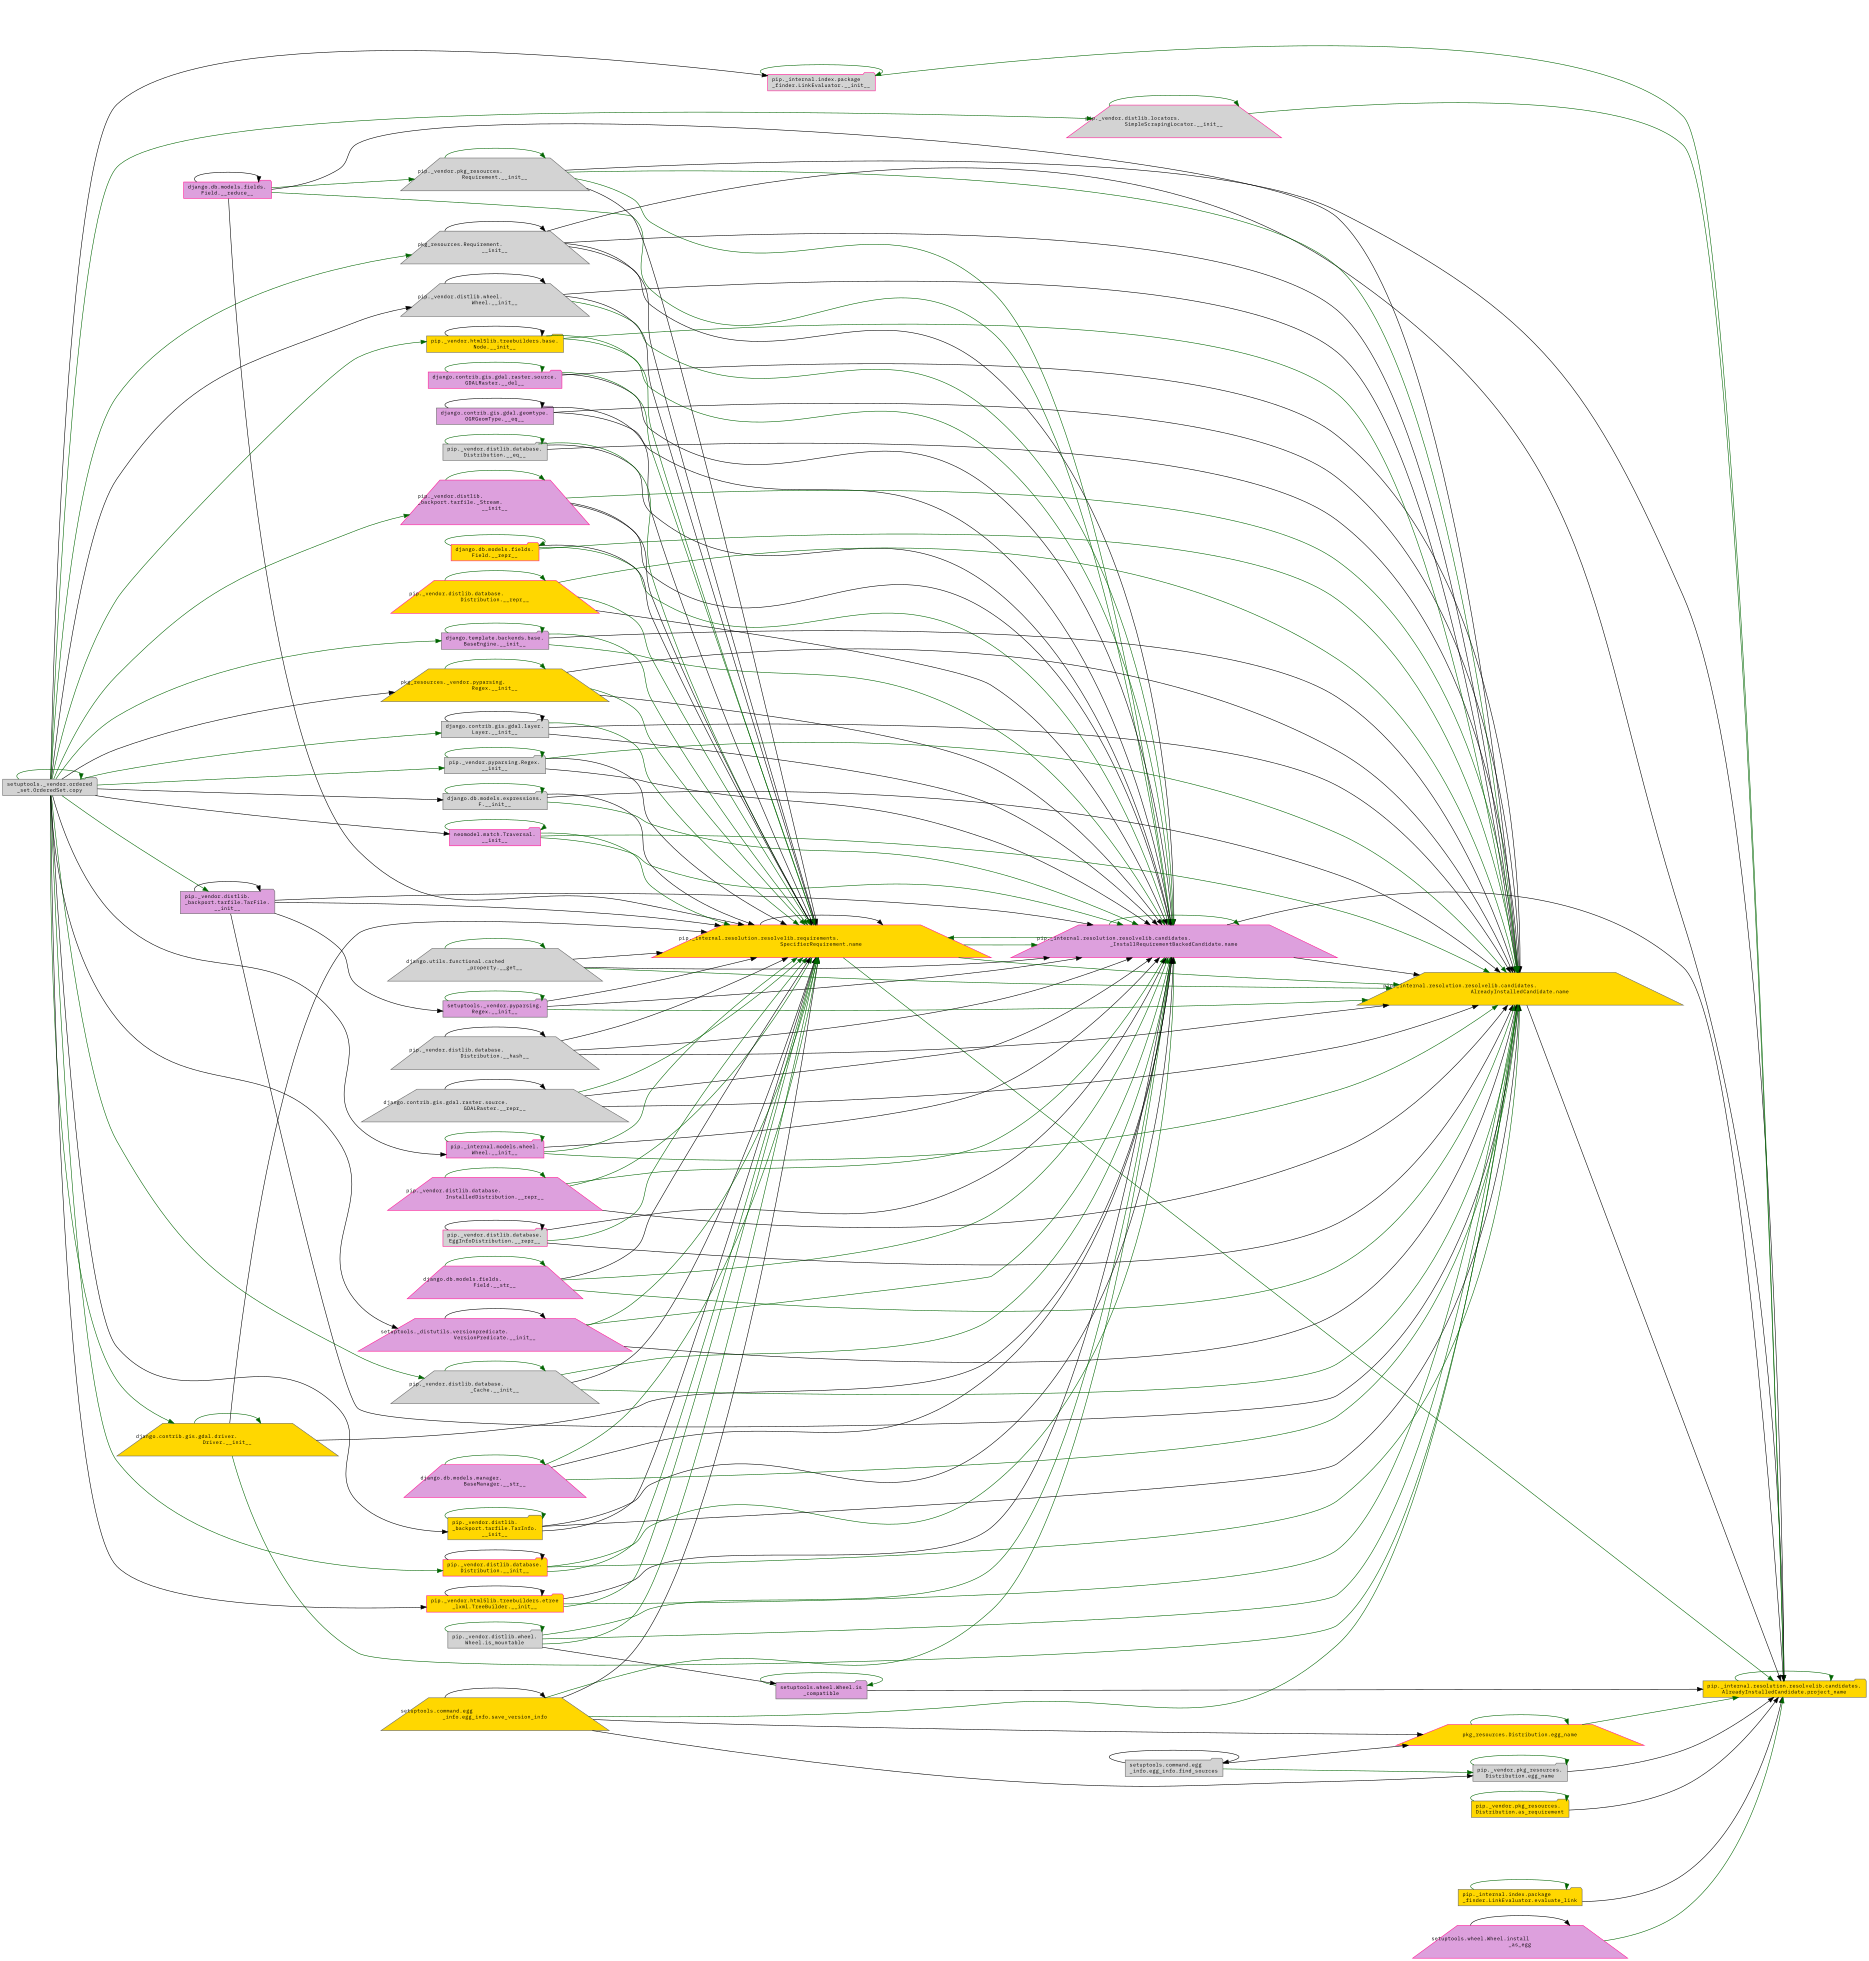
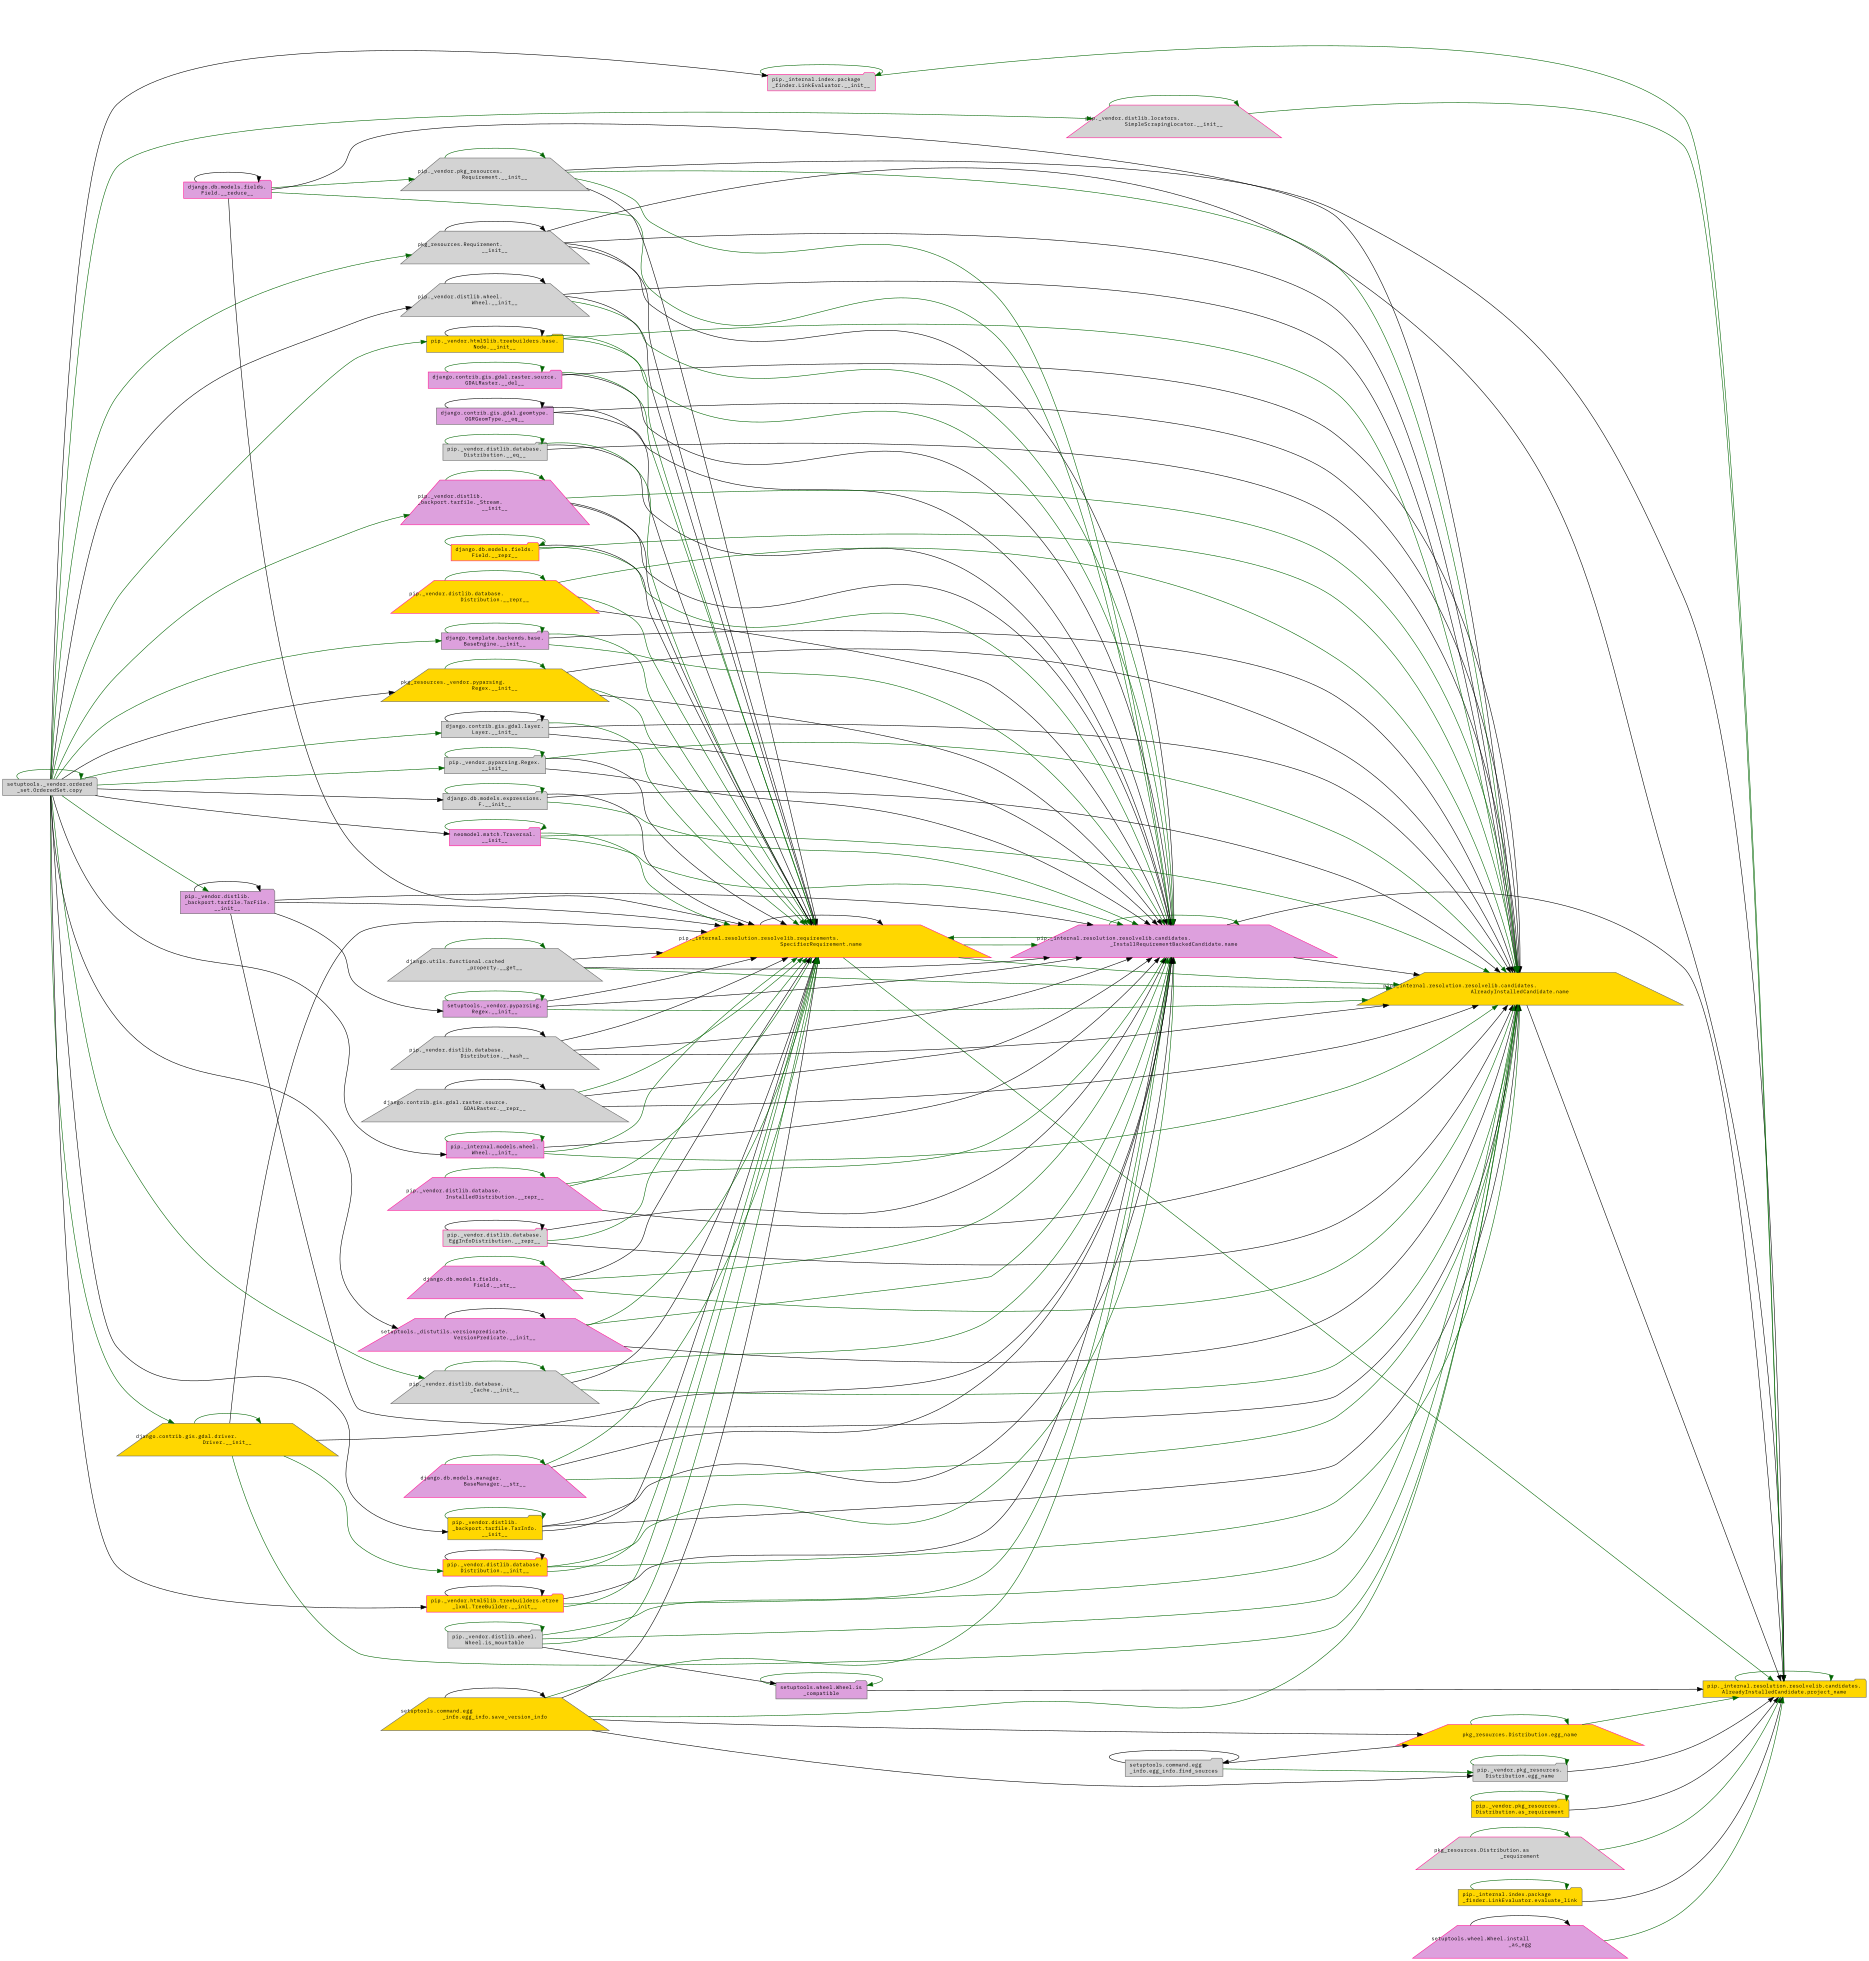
  digraph {
    fontname="IBM Plex Mono"
    rankdir=RL
    node [color=gray40 fillcolor=lightgrey fontname="IBM Plex Mono" fontsize=10 shape=folder style=filled]
    edge [color=darkgreen dir=back fontname="IBM Plex Mono" fontsize=10 labelfontname=Helvetica labelfontsize=10 style=solid]
    n1 [fillcolor=gold fontcolor=black height=0.2 label="pip._internal.resolution.resolvelib.candidates.\lAlreadyInstalledCandidate.project_name" width=0.4]
    n2 [height=0.2 label="pip._vendor.pkg_resources.\lRequirement.__init__" shape=trapezium width=0.4]
    n3 [height=0.2 label="pkg_resources.Requirement.\l__init__" shape=trapezium width=0.4]
    n4 [color=deeppink height=0.2 label="pip._internal.index.package\l_finder.LinkEvaluator.__init__" width=0.4]
    n5 [color=deeppink height=0.2 label="pip._vendor.distlib.locators.\lSimpleScrapingLocator.__init__" shape=trapezium width=0.4]
    n6 [fillcolor=gold height=0.2 label="pip._vendor.pkg_resources.\lDistribution.as_requirement" width=0.4]
+   n7 [color=deeppink height=0.2 label="pkg_resources.Distribution.as\l_requirement" shape=trapezium width=0.4]
    n8 [height=0.2 label="pip._vendor.pkg_resources.\lDistribution.egg_name" width=0.4]
    n9 [color=deeppink fillcolor=gold height=0.2 label="pkg_resources.Distribution.egg_name" shape=trapezium width=0.4]
    n10 [fillcolor=gold height=0.2 label="pip._internal.index.package\l_finder.LinkEvaluator.evaluate_link" width=0.4]
    n11 [color=deeppink fillcolor=plum height=0.2 label="setuptools.wheel.Wheel.install\l_as_egg" shape=trapezium width=0.4]
    n12 [fillcolor=plum height=0.2 label="setuptools.wheel.Wheel.is\l_compatible" width=0.4]
    n13 [color=deeppink fillcolor=plum height=0.2 label="pip._internal.resolution.resolvelib.candidates.\l_InstallRequirementBackedCandidate.name" shape=trapezium width=0.4]
    n14 [color=deeppink fillcolor=gold height=0.2 label="pip._internal.resolution.resolvelib.requirements.\lSpecifierRequirement.name" shape=trapezium width=0.4]
    n15 [fillcolor=gold height=0.2 label="pip._internal.resolution.resolvelib.candidates.\lAlreadyInstalledCandidate.name" shape=trapezium width=0.4]
    n16 [color=deeppink fillcolor=plum height=0.2 label="django.db.models.fields.\lField.__reduce__" width=0.4]
    n17 [height=0.2 label="setuptools._vendor.ordered\l_set.OrderedSet.copy" width=0.4]
    n18 [height=0.2 label="setuptools.command.egg\l_info.egg_info.find_sources" width=0.4]
    n19 [fillcolor=gold height=0.2 label="setuptools.command.egg\l_info.egg_info.save_version_info" shape=trapezium width=0.4]
    n20 [height=0.2 label="pip._vendor.distlib.wheel.\lWheel.is_mountable" width=0.4]
    n21 [color=deeppink fillcolor=plum height=0.2 label="django.contrib.gis.gdal.raster.source.\lGDALRaster.__del__" width=0.4]
    n22 [fillcolor=plum height=0.2 label="django.contrib.gis.gdal.geomtype.\lOGRGeomType.__eq__" width=0.4]
    n23 [height=0.2 label="pip._vendor.distlib.database.\lDistribution.__eq__" width=0.4]
    n24 [height=0.2 label="django.utils.functional.cached\l_property.__get__" shape=trapezium width=0.4]
    n25 [height=0.2 label="pip._vendor.distlib.database.\lDistribution.__hash__" shape=trapezium width=0.4]
    n26 [height=0.2 label="pip._vendor.distlib.database.\l_Cache.__init__" shape=trapezium width=0.4]
    n27 [fillcolor=gold height=0.2 label="django.contrib.gis.gdal.driver.\lDriver.__init__" shape=trapezium width=0.4]
    n28 [height=0.2 label="pip._vendor.distlib.wheel.\lWheel.__init__" shape=trapezium width=0.4]
    n29 [height=0.2 label="django.contrib.gis.gdal.layer.\lLayer.__init__" width=0.4]
    n30 [color=deeppink fillcolor=gold height=0.2 label="pip._vendor.distlib.database.\lDistribution.__init__" width=0.4]
    n31 [height=0.2 label="django.db.models.expressions.\lF.__init__" width=0.4]
    n32 [fillcolor=gold height=0.2 label="pip._vendor.html5lib.treebuilders.base.\lNode.__init__" width=0.4]
    n33 [color=deeppink fillcolor=plum height=0.2 label="pip._vendor.distlib.\l_backport.tarfile._Stream.\l__init__" shape=trapezium width=0.4]
    n34 [fillcolor=gold height=0.2 label="pip._vendor.distlib.\l_backport.tarfile.TarInfo.\l__init__" width=0.4]
    n35 [fillcolor=plum height=0.2 label="pip._vendor.distlib.\l_backport.tarfile.TarFile.\l__init__" width=0.4]
    n36 [color=deeppink fillcolor=gold height=0.2 label="pip._vendor.html5lib.treebuilders.etree\l_lxml.TreeBuilder.__init__" width=0.4]
    n37 [fillcolor=plum height=0.2 label="django.template.backends.base.\lBaseEngine.__init__" width=0.4]
    n38 [fillcolor=gold height=0.2 label="pkg_resources._vendor.pyparsing.\lRegex.__init__" shape=trapezium width=0.4]
    n39 [fillcolor=plum height=0.2 label="setuptools._vendor.pyparsing.\lRegex.__init__" width=0.4]
    n40 [height=0.2 label="pip._vendor.pyparsing.Regex.\l__init__" width=0.4]
    n41 [color=deeppink fillcolor=plum height=0.2 label="neomodel.match.Traversal.\l__init__" width=0.4]
    n42 [color=deeppink fillcolor=plum height=0.2 label="pip._internal.models.wheel.\lWheel.__init__" width=0.4]
    n43 [color=deeppink fillcolor=plum height=0.2 label="setuptools._distutils.versionpredicate.\lVersionPredicate.__init__" shape=trapezium width=0.4]
    n44 [height=0.2 label="django.contrib.gis.gdal.raster.source.\lGDALRaster.__repr__" shape=trapezium width=0.4]
    n45 [color=deeppink fillcolor=gold height=0.2 label="django.db.models.fields.\lField.__repr__" width=0.4]
    n46 [color=deeppink fillcolor=gold height=0.2 label="pip._vendor.distlib.database.\lDistribution.__repr__" shape=trapezium width=0.4]
    n47 [color=deeppink fillcolor=plum height=0.2 label="pip._vendor.distlib.database.\lInstalledDistribution.__repr__" shape=trapezium width=0.4]
    n48 [color=deeppink height=0.2 label="pip._vendor.distlib.database.\lEggInfoDistribution.__repr__" width=0.4]
    n49 [color=deeppink fillcolor=plum height=0.2 label="django.db.models.fields.\lField.__str__" shape=trapezium width=0.4]
    n50 [color=deeppink fillcolor=plum height=0.2 label="django.db.models.manager.\lBaseManager.__str__" shape=trapezium width=0.4]
    n1 -> n1
    n1 -> n2 [color=black]
    n1 -> n3 [color=black]
    n1 -> n4
    n1 -> n5
    n1 -> n6 [color=black]
+   n1 -> n7
    n1 -> n8 [color=black]
    n1 -> n9
    n1 -> n10 [color=black]
    n1 -> n11
    n1 -> n12 [color=black]
    n1 -> n13 [color=black]
    n1 -> n14
    n1 -> n15 [color=black]
    n2 -> n2
    n2 -> n16
    n3 -> n3 [color=black]
    n3 -> n17
    n4 -> n4
    n4 -> n17 [color=black]
    n5 -> n5
    n5 -> n17
    n6 -> n6
+   n7 -> n7
    n8 -> n8
    n8 -> n18
    n8 -> n19 [color=black]
    n9 -> n9
    n9 -> n18 [color=black]
    n9 -> n19 [color=black]
    n10 -> n10
    n11 -> n11 [color=black]
    n12 -> n12
    n12 -> n20 [color=black]
    n13 -> n2
    n13 -> n3 [color=black]
    n13 -> n13
    n13 -> n14
    n13 -> n16
    n13 -> n19
    n13 -> n20
    n13 -> n21 [color=black]
    n13 -> n22 [color=black]
    n13 -> n23 [color=black]
    n13 -> n24 [color=black]
    n13 -> n25 [color=black]
    n13 -> n26
    n13 -> n27 [color=black]
    n13 -> n28
    n13 -> n29 [color=black]
    n13 -> n30
    n13 -> n31
    n13 -> n32
    n13 -> n33 [color=black]
    n13 -> n34 [color=black]
    n13 -> n35 [color=black]
    n13 -> n36 [color=black]
    n13 -> n37
    n13 -> n38 [color=black]
    n13 -> n39 [color=black]
    n13 -> n40 [color=black]
    n13 -> n41
    n13 -> n42 [color=black]
    n13 -> n43
    n13 -> n44 [color=black]
    n13 -> n45
    n13 -> n46 [color=black]
    n13 -> n47
    n13 -> n48 [color=black]
    n13 -> n49
    n13 -> n50 [color=black]
    n14 -> n2 [color=black]
    n14 -> n3 [color=black]
    n14 -> n13
    n14 -> n14 [color=black]
    n14 -> n16 [color=black]
    n14 -> n19 [color=black]
    n14 -> n20
    n14 -> n21
    n14 -> n22 [color=black]
    n14 -> n23
    n14 -> n24 [color=black]
    n14 -> n25 [color=black]
    n14 -> n26 [color=black]
    n14 -> n27 [color=black]
    n14 -> n28 [color=black]
    n14 -> n29
    n14 -> n30
    n14 -> n31 [color=black]
    n14 -> n32
    n14 -> n33 [color=black]
    n14 -> n34 [color=black]
    n14 -> n35 [color=black]
    n14 -> n36
    n14 -> n37
    n14 -> n38
    n14 -> n39 [color=black]
    n14 -> n40 [color=black]
    n14 -> n41
    n14 -> n42
    n14 -> n43
    n14 -> n44
    n14 -> n45 [color=black]
    n14 -> n46
    n14 -> n47
    n14 -> n48
    n14 -> n49 [color=black]
    n14 -> n50
    n15 -> n2
    n15 -> n3 [color=black]
    n15 -> n13 [color=black]
    n15 -> n14
    n15 -> n16 [color=black]
    n15 -> n19
    n15 -> n20
    n15 -> n21 [color=black]
    n15 -> n22 [color=black]
    n15 -> n23 [color=black]
    n15 -> n24
    n15 -> n25 [color=black]
    n15 -> n26
    n15 -> n27
    n15 -> n28 [color=black]
    n15 -> n29 [color=black]
    n15 -> n30
    n15 -> n31 [color=black]
    n15 -> n32
    n15 -> n33
    n15 -> n34 [color=black]
    n15 -> n35 [color=black]
    n15 -> n36
    n15 -> n37 [color=black]
    n15 -> n38 [color=black]
    n15 -> n39
    n15 -> n40
    n15 -> n41
    n15 -> n42
    n15 -> n43 [color=black]
    n15 -> n44 [color=black]
    n15 -> n45
    n15 -> n46
    n15 -> n47 [color=black]
    n15 -> n48 [color=black]
    n15 -> n49
    n15 -> n50
    n16 -> n16 [color=black]
    n17 -> n17
    n18 -> n18 [color=black]
    n19 -> n19 [color=black]
    n20 -> n20
    n21 -> n21
    n22 -> n22 [color=black]
    n23 -> n23
    n24 -> n24
    n25 -> n25 [color=black]
    n26 -> n17
    n26 -> n26
    n27 -> n17
    n27 -> n27
    n28 -> n17 [color=black]
    n28 -> n28 [color=black]
    n29 -> n17
    n29 -> n29 [color=black]
-   n30 -> n17
+   n30 -> n27
    n30 -> n30 [color=black]
    n31 -> n17 [color=black]
    n31 -> n31
    n32 -> n17
    n32 -> n32 [color=black]
    n33 -> n17
    n33 -> n33
    n34 -> n17 [color=black]
    n34 -> n34
    n35 -> n17
    n35 -> n35 [color=black]
    n36 -> n17 [color=black]
    n36 -> n36 [color=black]
    n37 -> n17
    n37 -> n37
    n38 -> n17 [color=black]
    n38 -> n38
    n39 -> n35 [color=black]
    n39 -> n39
    n40 -> n17
    n40 -> n40
    n41 -> n17 [color=black]
    n41 -> n41
    n42 -> n17 [color=black]
    n42 -> n42
    n43 -> n17 [color=black]
    n43 -> n43 [color=black]
    n44 -> n44 [color=black]
    n45 -> n45
    n46 -> n46
    n47 -> n47
    n48 -> n48 [color=black]
    n49 -> n49
    n50 -> n50
  }
